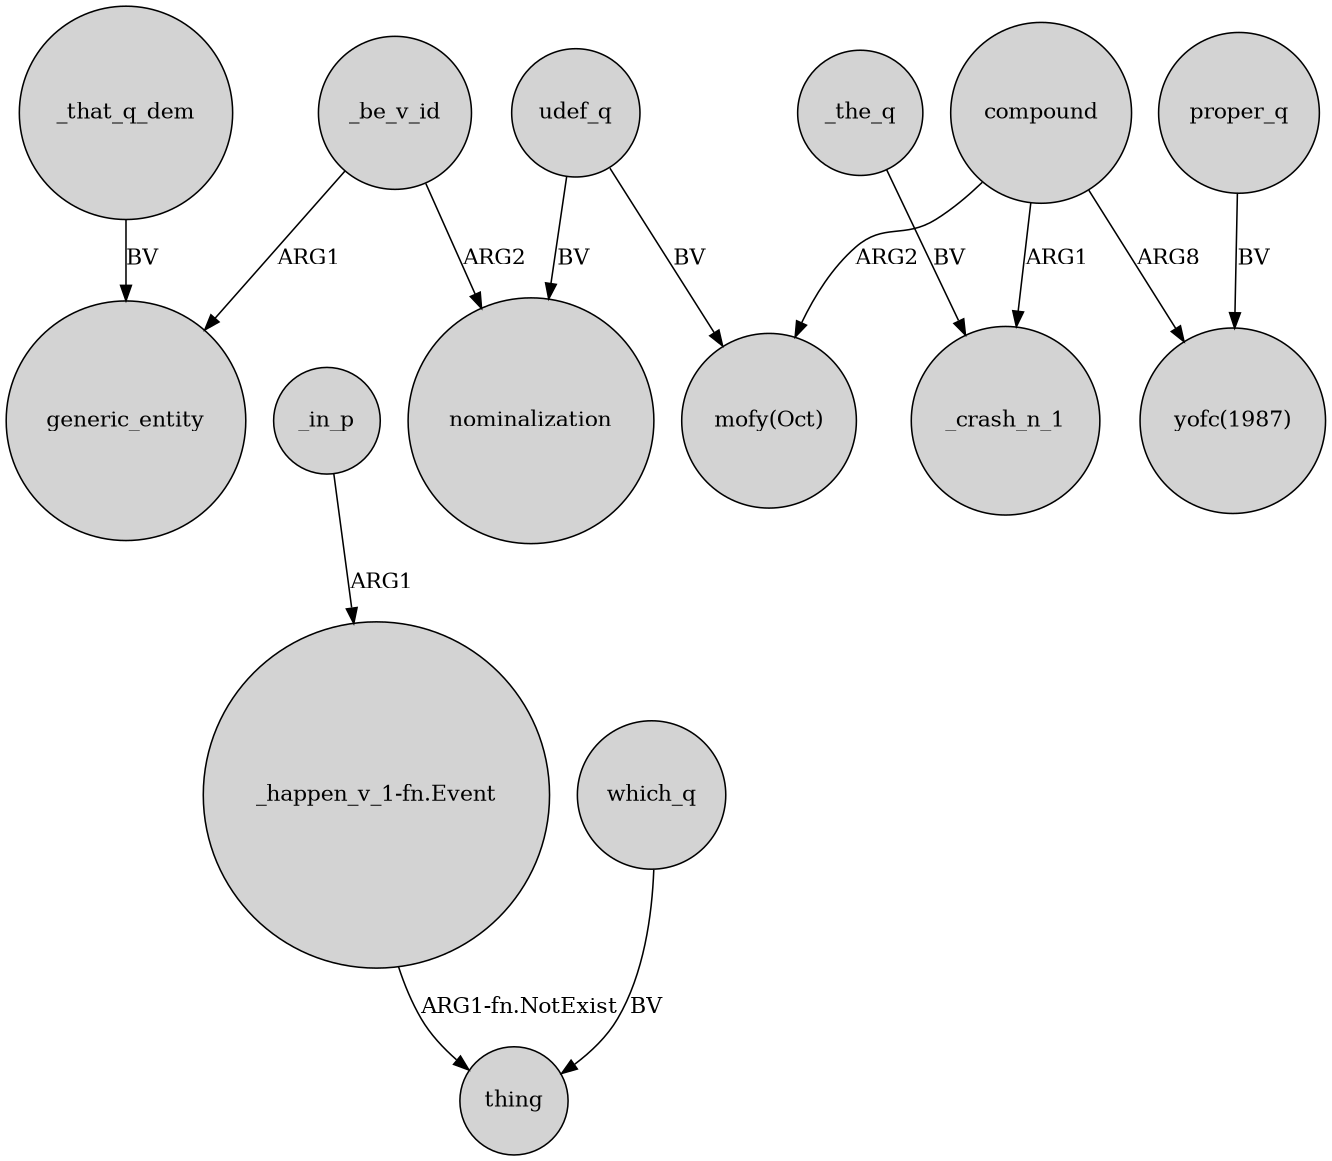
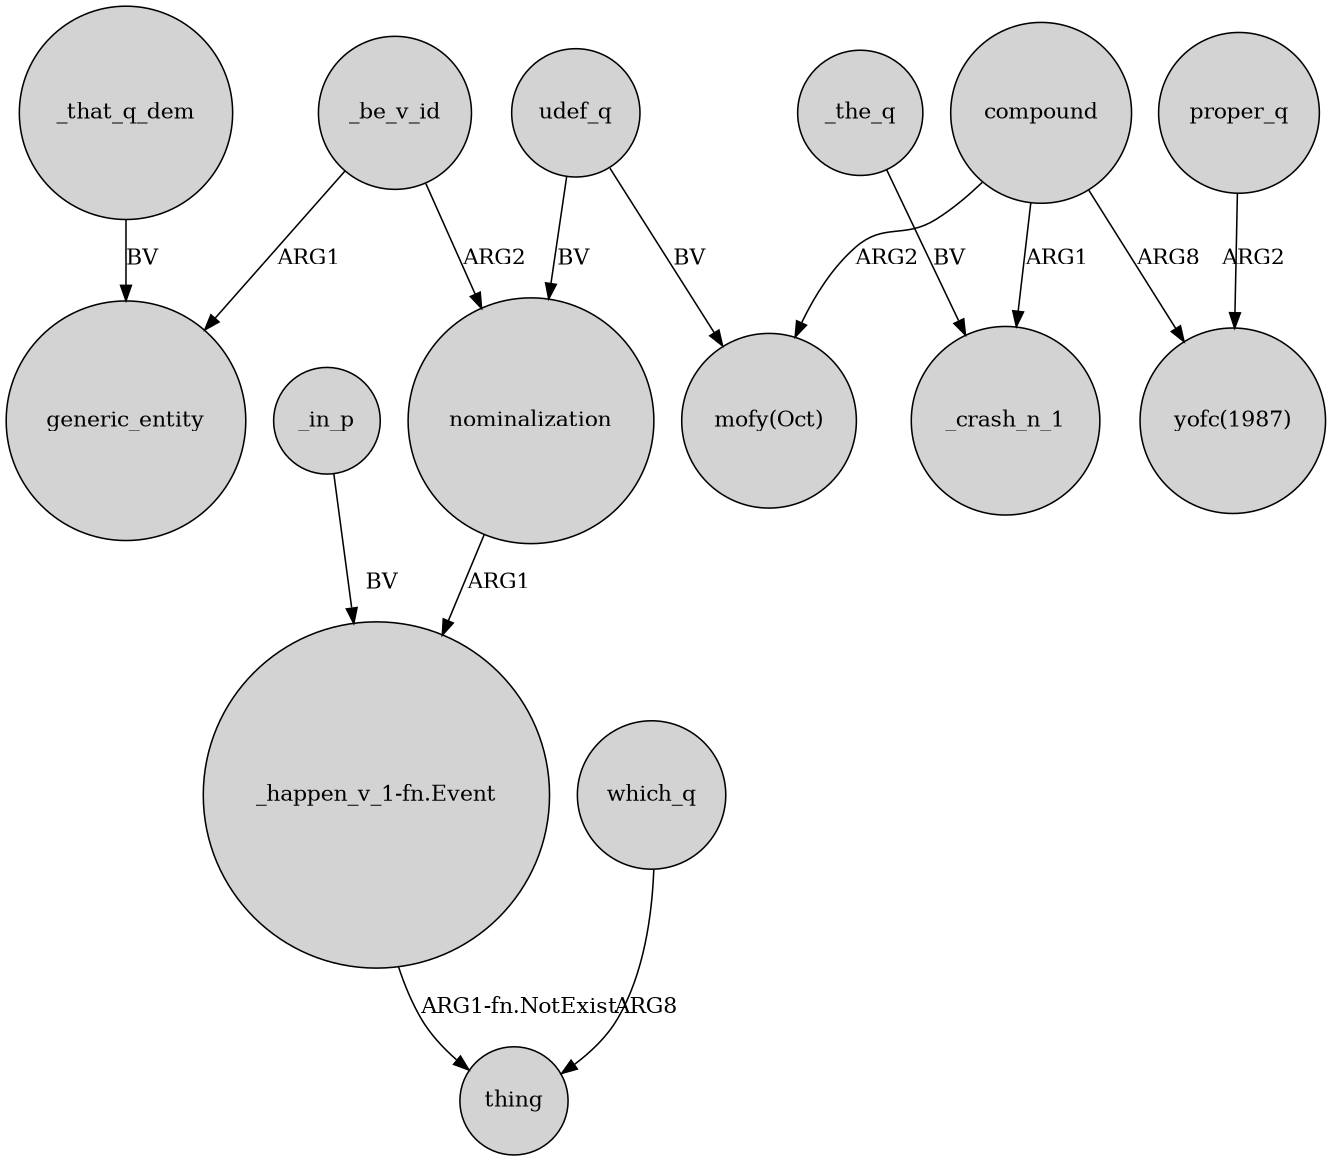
  digraph {
    node [shape=circle style=filled]
    nominalization
    "_happen_v_1-fn.Event"
    thing
    _in_p
    compound
    _crash_n_1
    "mofy(Oct)"
    "yofc(1987)"
    _be_v_id
    generic_entity
    udef_q
    _that_q_dem
    _the_q
    proper_q
    which_q
+   nominalization -> "_happen_v_1-fn.Event" [label=ARG1]
    "_happen_v_1-fn.Event" -> thing [label="ARG1-fn.NotExist"]
-   _in_p -> "_happen_v_1-fn.Event" [label=ARG1]
+   _in_p -> "_happen_v_1-fn.Event" [label=BV]
    compound -> _crash_n_1 [label=ARG1]
    compound -> "mofy(Oct)" [label=ARG2]
    compound -> "yofc(1987)" [label=ARG8]
    _be_v_id -> nominalization [label=ARG2]
    _be_v_id -> generic_entity [label=ARG1]
    udef_q -> nominalization [label=BV]
    udef_q -> "mofy(Oct)" [label=BV]
    _that_q_dem -> generic_entity [label=BV]
    _the_q -> _crash_n_1 [label=BV]
-   proper_q -> "yofc(1987)" [label=BV]
-   which_q -> thing [label=BV]
+   proper_q -> "yofc(1987)" [label=ARG2]
+   which_q -> thing [label=ARG8]
  }
